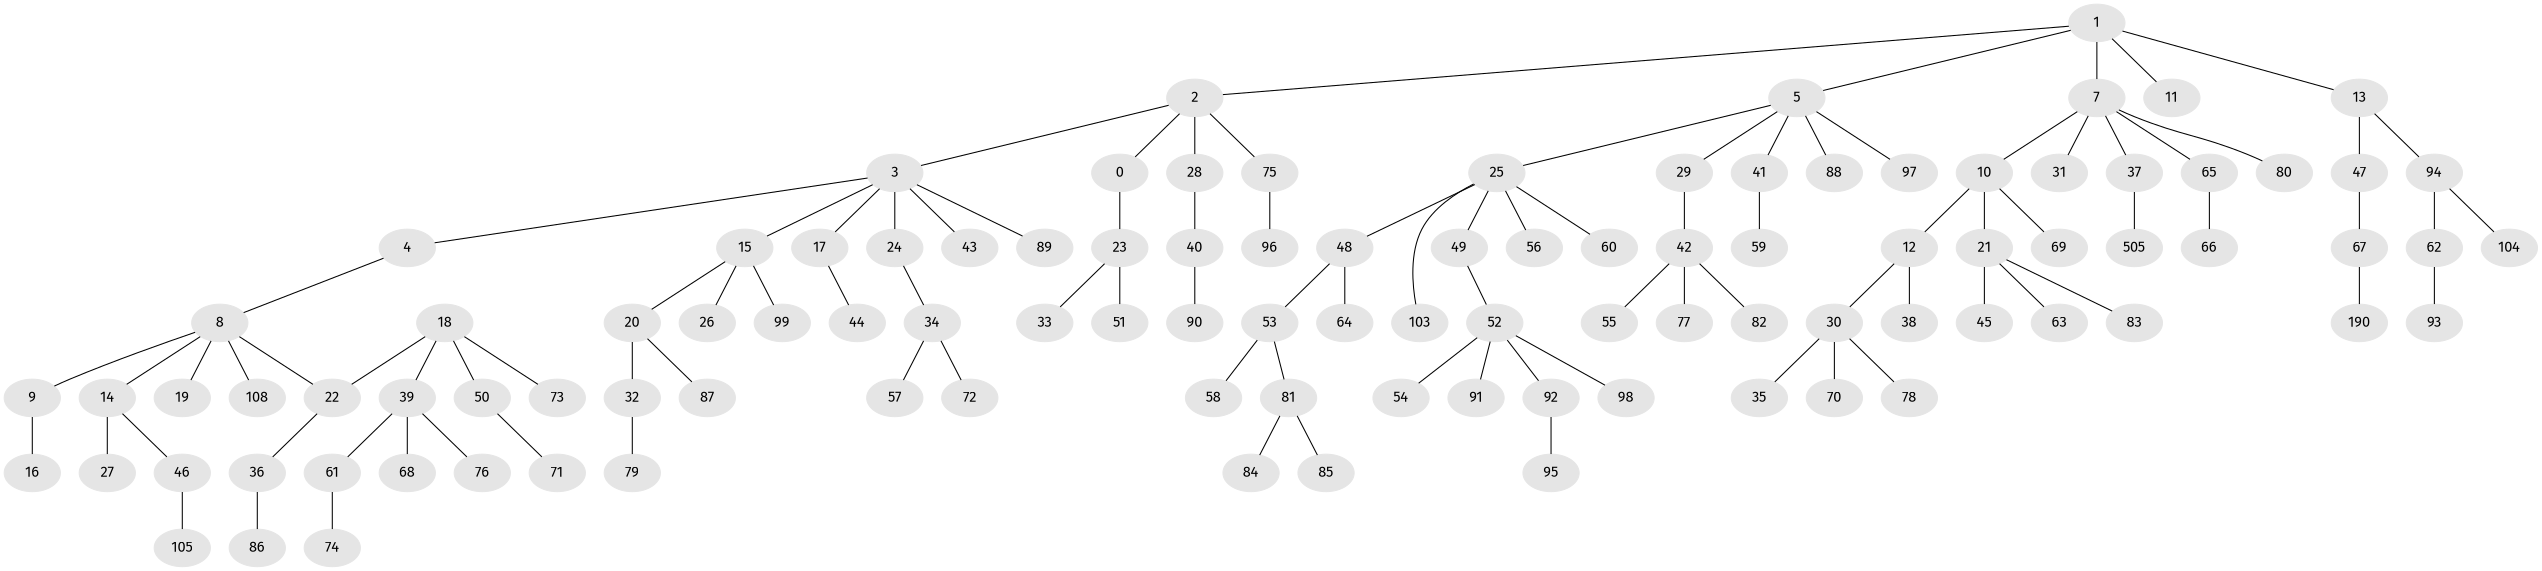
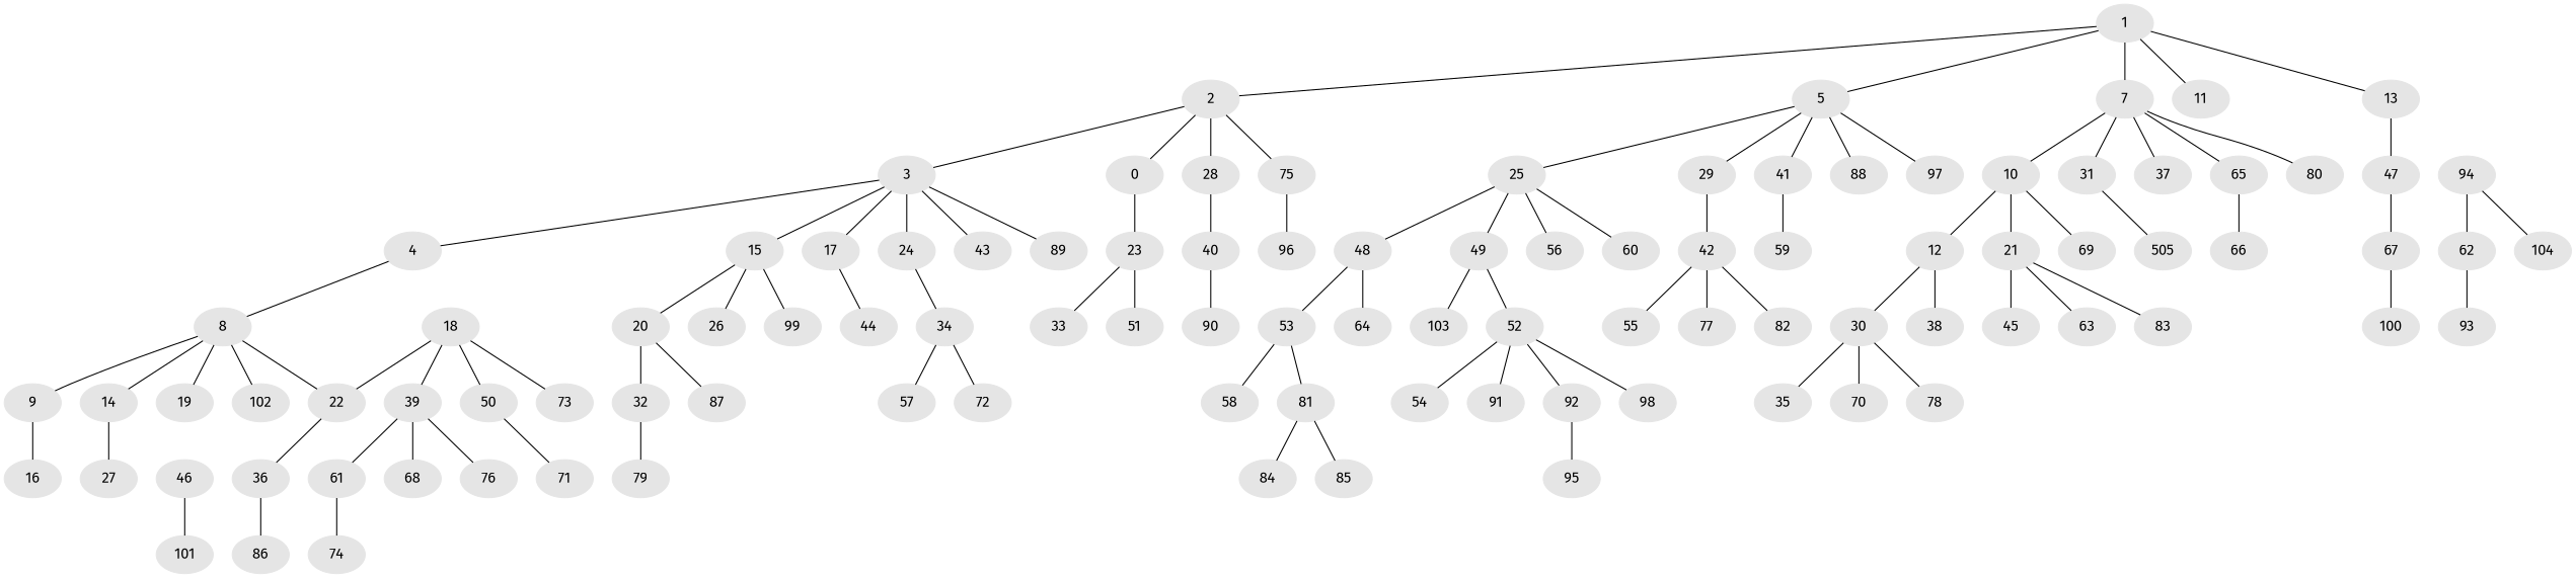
  graph {
    fontname="Fira Sans"
    node [color=gray90 fontname="Fira Sans" style=filled]
    edge [fontname="Fira Sans"]
    1
    2
    5
    7
    11
    13
    3
    n8 [label=0]
    28
    75
    25
    29
    41
    88
    97
    10
    31
    37
    65
    80
    47
    94
    4
    15
    17
    24
    43
    89
    23
    40
    96
    8
    20
    26
    99
    44
    34
    9
    14
    19
-   102 [label=108]
+   102
    22
    48
    49
    56
    60
    103
    42
    59
    33
    51
    12
    21
    69
    n55 [label=505]
    66
    16
    27
    46
    18
    39
    50
    73
    30
    38
    45
    63
    83
    35
    70
    78
    67
    62
    93
    104
-   101 [label=105]
+   101
    32
    87
    36
    61
    68
    76
    71
    79
    86
    57
    72
    53
    64
    52
    90
    55
    77
    82
    74
-   100 [label=190]
+   100
    58
    81
    54
    91
    92
    98
    95
    84
    85
    1 -- 2
    1 -- 5
    1 -- 7
    1 -- 11
    1 -- 13
    2 -- 3
    2 -- n8
    2 -- 28
    2 -- 75
    5 -- 25
    5 -- 29
    5 -- 41
    5 -- 88
    5 -- 97
    7 -- 10
    7 -- 31
    7 -- 37
    7 -- 65
    7 -- 80
    13 -- 47
-   13 -- 94
    3 -- 4
    3 -- 15
    3 -- 17
    3 -- 24
    3 -- 43
    3 -- 89
    n8 -- 23
    28 -- 40
    75 -- 96
    25 -- 48
    25 -- 49
    25 -- 56
    25 -- 60
-   25 -- 103
+   49 -- 103
    29 -- 42
    41 -- 59
    10 -- 12
    10 -- 21
    10 -- 69
-   37 -- n55
+   31 -- n55
    65 -- 66
    47 -- 67
    94 -- 62
    94 -- 104
    4 -- 8
    15 -- 20
    15 -- 26
    15 -- 99
    17 -- 44
    24 -- 34
    23 -- 33
    23 -- 51
    40 -- 90
    8 -- 9
    8 -- 14
    8 -- 19
    8 -- 102
    8 -- 22
    20 -- 32
    20 -- 87
    34 -- 57
    34 -- 72
    9 -- 16
    14 -- 27
-   14 -- 46
    22 -- 36
    48 -- 53
    48 -- 64
    49 -- 52
    42 -- 55
    42 -- 77
    42 -- 82
    12 -- 30
    12 -- 38
    21 -- 45
    21 -- 63
    21 -- 83
    46 -- 101
    18 -- 22
    18 -- 39
    18 -- 50
    18 -- 73
    39 -- 61
    39 -- 68
    39 -- 76
    50 -- 71
    30 -- 35
    30 -- 70
    30 -- 78
    67 -- 100
    62 -- 93
    32 -- 79
    36 -- 86
    61 -- 74
    53 -- 58
    53 -- 81
    52 -- 54
    52 -- 91
    52 -- 92
    52 -- 98
    81 -- 84
    81 -- 85
    92 -- 95
  }
